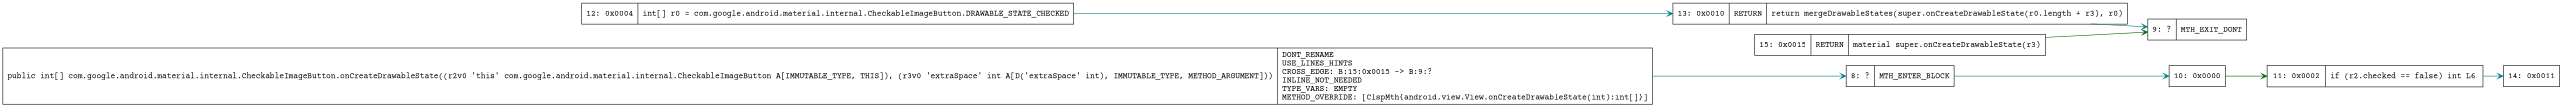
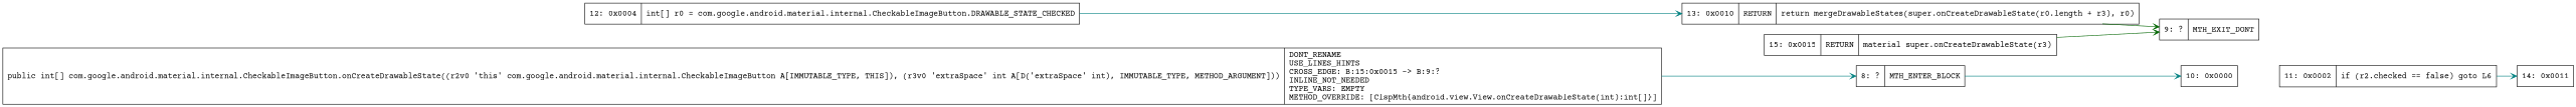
  digraph {
    fontname="Courier Prime"
    rankdir=LR
    node [fontname="Courier Prime" shape=record]
    edge [arrowhead=vee color=teal fontname="Courier Prime"]
    n1 [label="{8\:\ ?|MTH_ENTER_BLOCK\l}"]
    n2 [label="{10\:\ 0x0000}"]
-   n3 [label="{11\:\ 0x0002|if (r2.checked == false) int L6\l}"]
+   n3 [label="{11\:\ 0x0002|if (r2.checked == false) goto L6\l}"]
    n4 [label="{14\:\ 0x0011}"]
    n5 [label="{12\:\ 0x0004|int[] r0 = com.google.android.material.internal.CheckableImageButton.DRAWABLE_STATE_CHECKED\l}"]
    n6 [label="{13\:\ 0x0010|RETURN\l|return mergeDrawableStates(super.onCreateDrawableState(r0.length + r3), r0)\l}"]
    n7 [label="{9\:\ ?|MTH_EXIT_DONT\l}"]
    n8 [label="{15\:\ 0x0015|RETURN\l|material super.onCreateDrawableState(r3)\l}"]
    n9 [label="{public int[] com.google.android.material.internal.CheckableImageButton.onCreateDrawableState((r2v0 'this' com.google.android.material.internal.CheckableImageButton A[IMMUTABLE_TYPE, THIS]), (r3v0 'extraSpace' int A[D('extraSpace' int), IMMUTABLE_TYPE, METHOD_ARGUMENT]))  | DONT_RENAME\lUSE_LINES_HINTS\lCROSS_EDGE: B:15:0x0015 \-\> B:9:?\lINLINE_NOT_NEEDED\lTYPE_VARS: EMPTY\lMETHOD_OVERRIDE: [ClspMth\{android.view.View.onCreateDrawableState(int):int[]\}]\l}"]
    n1 -> n2
-   n2 -> n3 [color=darkgreen]
    n3 -> n4
    n5 -> n6
-   n6 -> n7
+   n6 -> n7 [color=darkgreen]
    n8 -> n7 [color=darkgreen]
    n9 -> n1
  }
